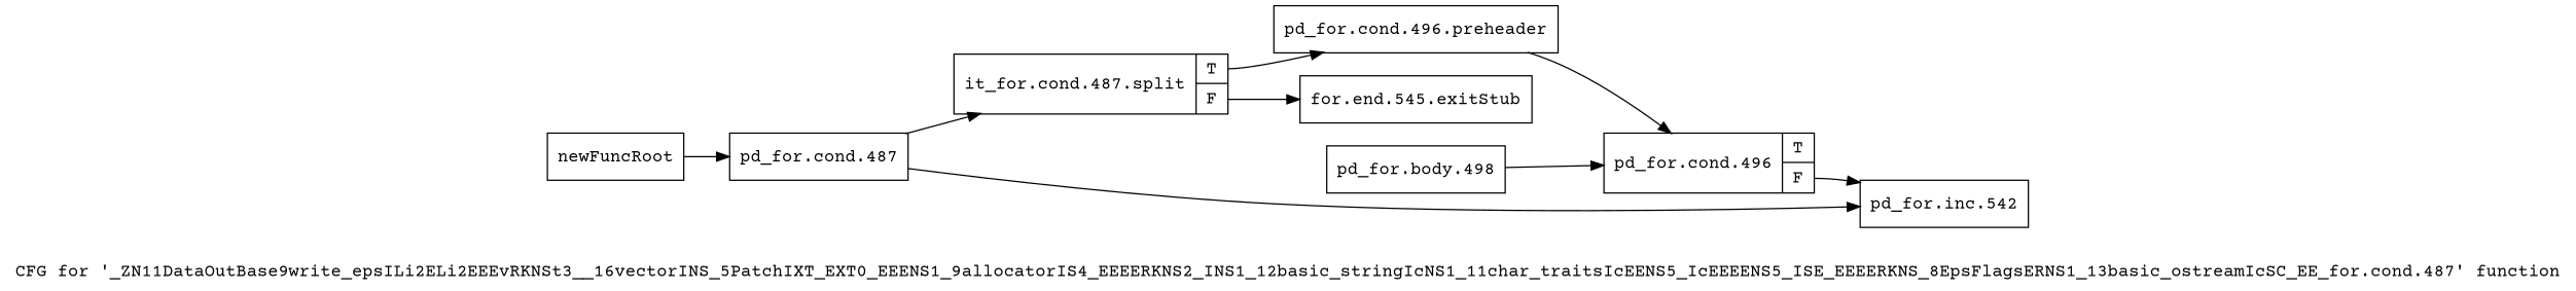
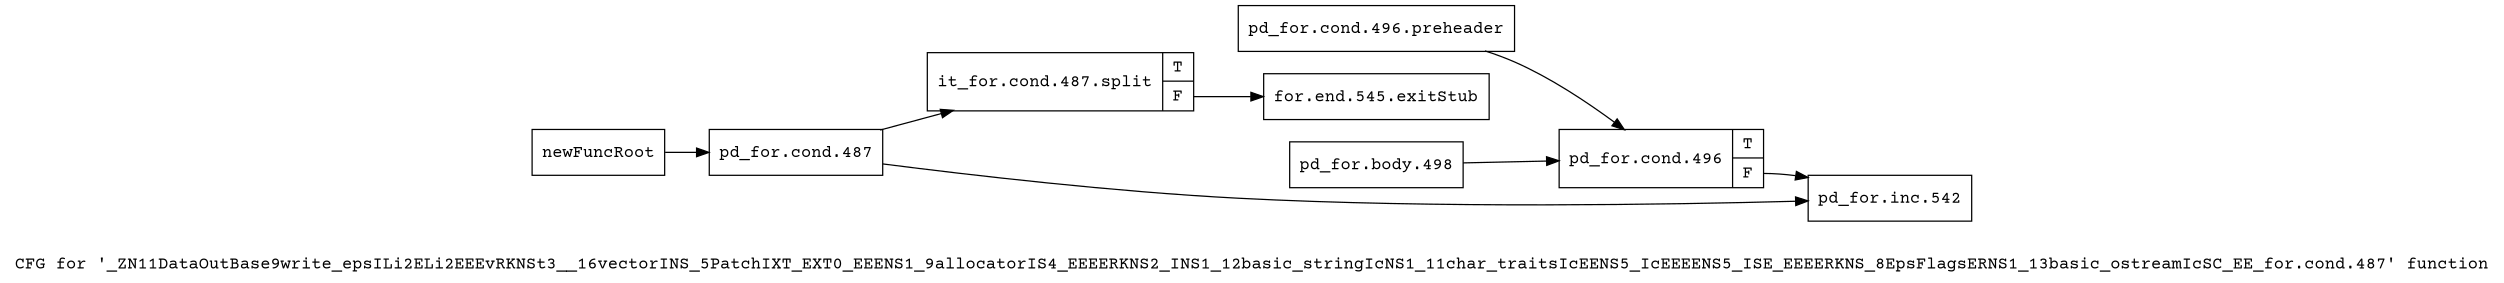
  digraph {
    fontname="Courier Prime"
    label="CFG for '_ZN11DataOutBase9write_epsILi2ELi2EEEvRKNSt3__16vectorINS_5PatchIXT_EXT0_EEENS1_9allocatorIS4_EEEERKNS2_INS1_12basic_stringIcNS1_11char_traitsIcEENS5_IcEEEENS5_ISE_EEEERKNS_8EpsFlagsERNS1_13basic_ostreamIcSC_EE_for.cond.487' function"
    rankdir=LR
    node [fontname="Courier Prime" shape=record]
    edge [fontname="Courier Prime"]
    n1 [label="{newFuncRoot}"]
    n2 [label="{pd_for.cond.487}"]
    n3 [label="{it_for.cond.487.split|{<s0>T|<s1>F}}"]
    n4 [label="{pd_for.inc.542}"]
    n5 [label="{for.end.545.exitStub}"]
    n6 [label="{pd_for.cond.496.preheader}"]
    n7 [label="{pd_for.cond.496|{<s0>T|<s1>F}}"]
    n8 [label="{pd_for.body.498}"]
    n1 -> n2
    n2 -> n3
    n2 -> n4
    n3 -> n5 [tailport=s1]
-   n3 -> n6 [tailport=s0]
    n6 -> n7
    n7 -> n4 [tailport=s1]
    n8 -> n7
  }
